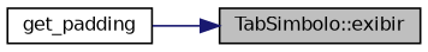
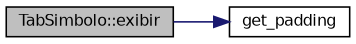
  digraph {
    rankdir=LR
    node [color=black fontname=Helvetica fontsize=10 shape=record style=filled]
    n1 [fillcolor=grey75 fontcolor=black height=0.2 label="TabSimbolo::exibir" width=0.4]
    n2 [fillcolor=white height=0.2 label=get_padding width=0.4]
-   n2 -> n1 [color=midnightblue fontname=Helvetica fontsize=10 labelfontname=Helvetica labelfontsize=10 style=solid]
+   n1 -> n2 [color=midnightblue fontname=Helvetica fontsize=10 labelfontname=Helvetica labelfontsize=10 style=solid]
  }
